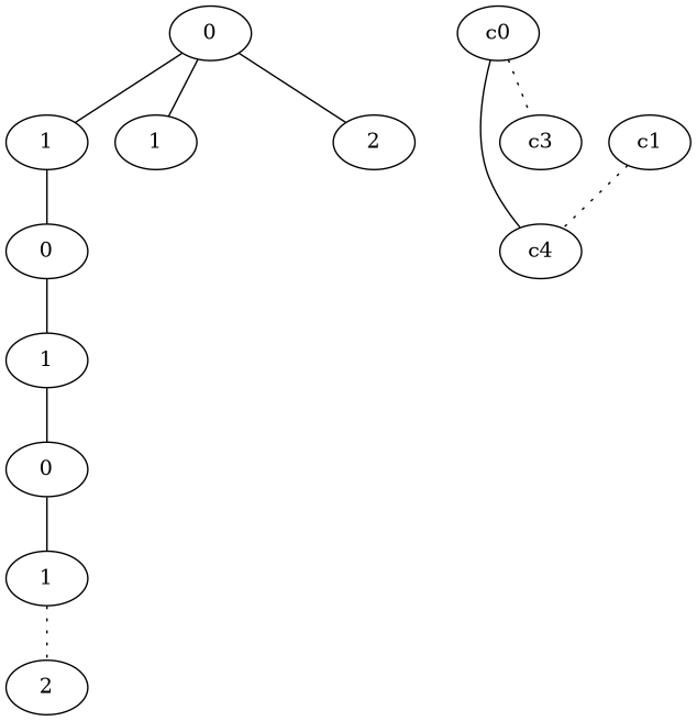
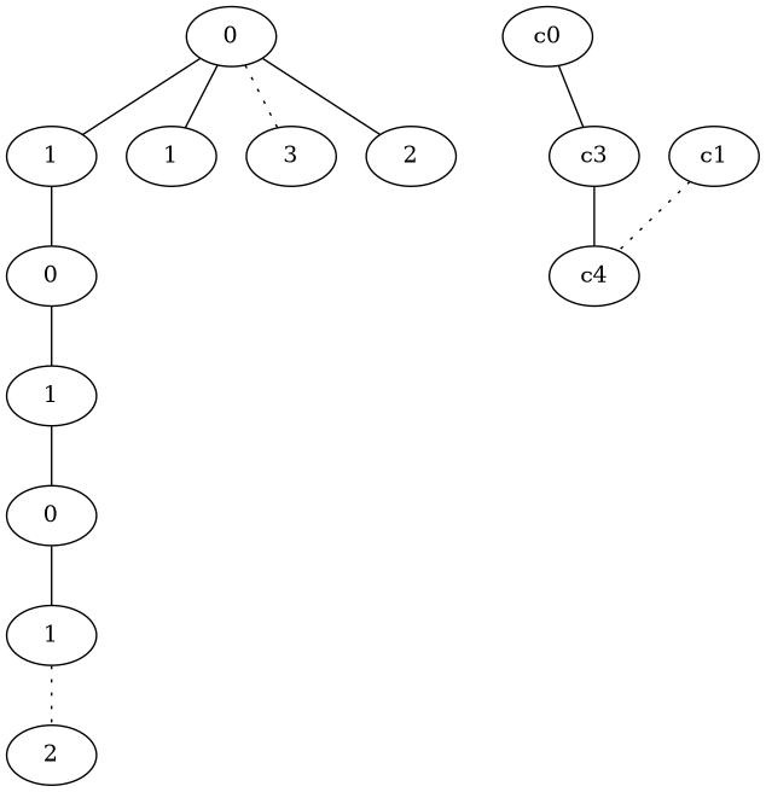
  graph {
    n1 [label=0]
    n2 [label=1]
    n3 [label=1]
+   n4 [label=3]
    n5 [label=2]
    n6 [label=0]
    n7 [label=1]
    n8 [label=0]
    n9 [label=1]
    n10 [label=2]
    n11 [label=c4]
    c0
    c3
    c1
    n1 -- n2
    n1 -- n3
+   n1 -- n4 [style=dotted]
    n1 -- n5
    n2 -- n6
    n6 -- n7
    n7 -- n8
    n8 -- n9
    n9 -- n10 [style=dotted]
-   c0 -- n11
-   c0 -- c3 [style=dotted]
+   c3 -- n11
+   c0 -- c3 [style=solid]
    c1 -- n11 [style=dotted]
  }
